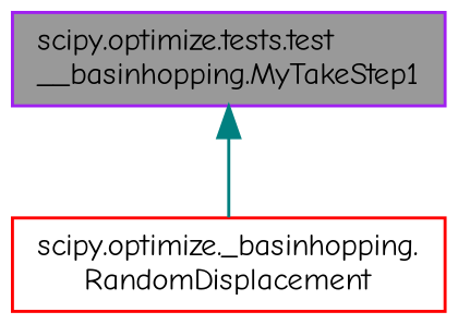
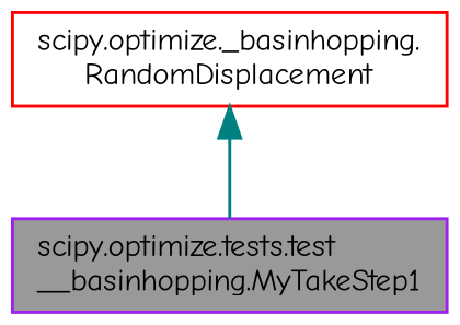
  digraph {
    fontname="Comic Neue"
    node [fontname="Comic Neue" fontsize=10 shape=box style=filled]
    n1 [color=purple fillcolor=grey60 fontcolor=black height=0.2 label="scipy.optimize.tests.test\l__basinhopping.MyTakeStep1" width=0.4]
    n2 [color=red fillcolor=white height=0.2 label="scipy.optimize._basinhopping.\lRandomDisplacement" width=0.4]
-   n1 -> n2 [color=teal dir=back fontname="Comic Neue" fontsize=10 labelfontname=Helvetica labelfontsize=10 style=solid]
+   n2 -> n1 [color=teal dir=back fontname="Comic Neue" fontsize=10 labelfontname=Helvetica labelfontsize=10 style=solid]
  }
